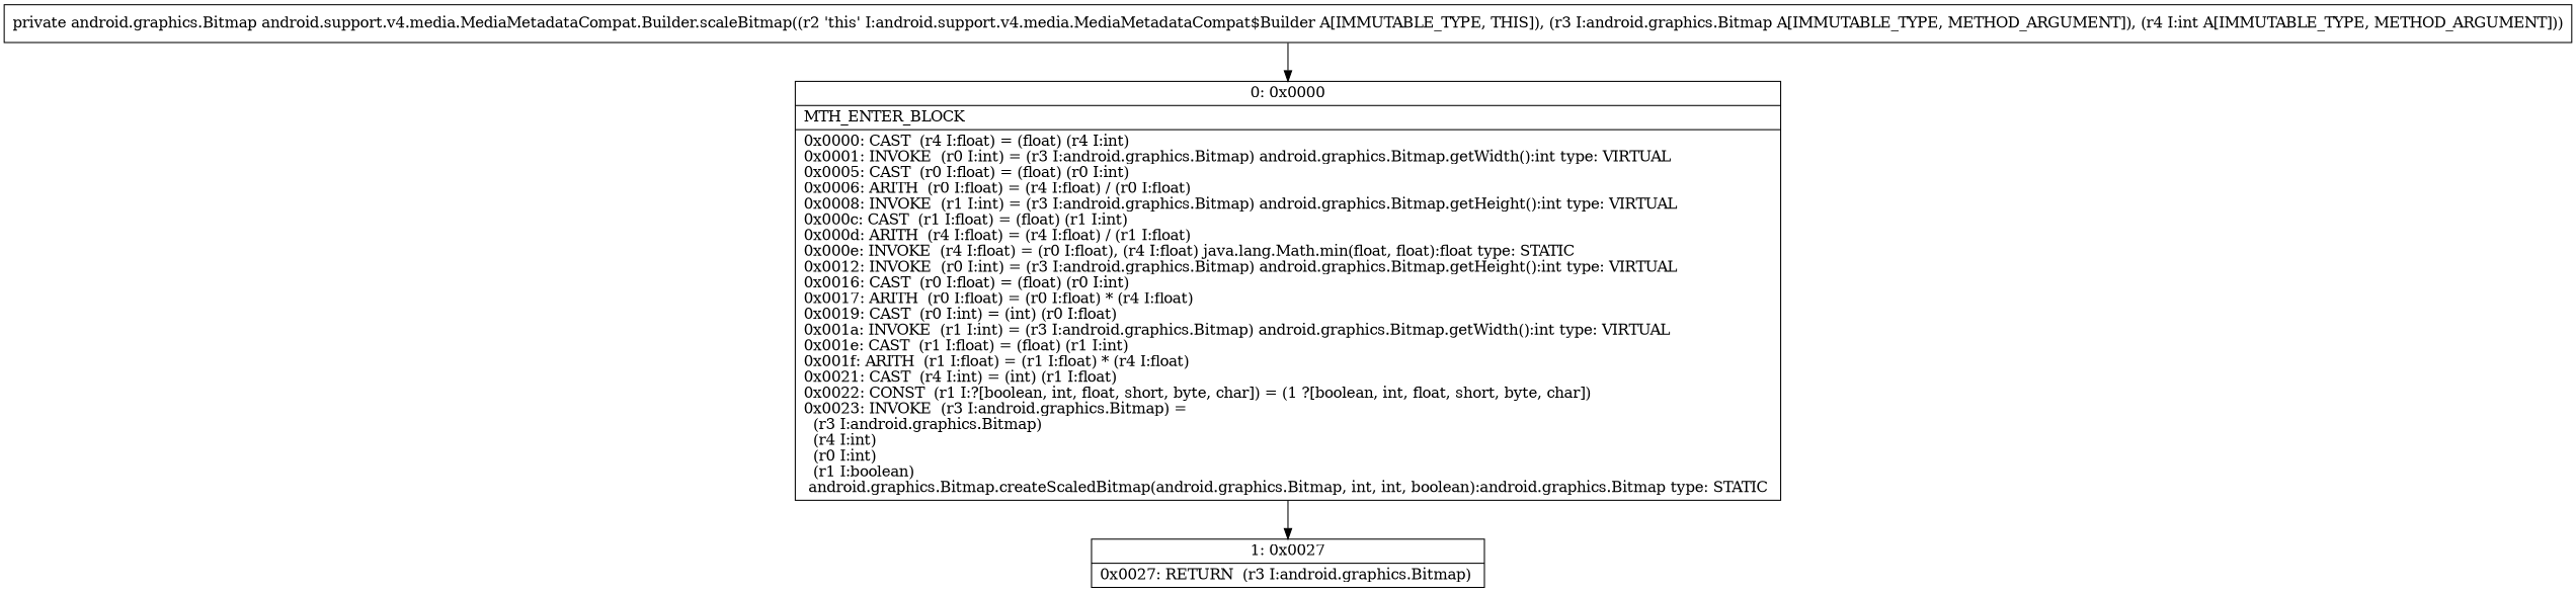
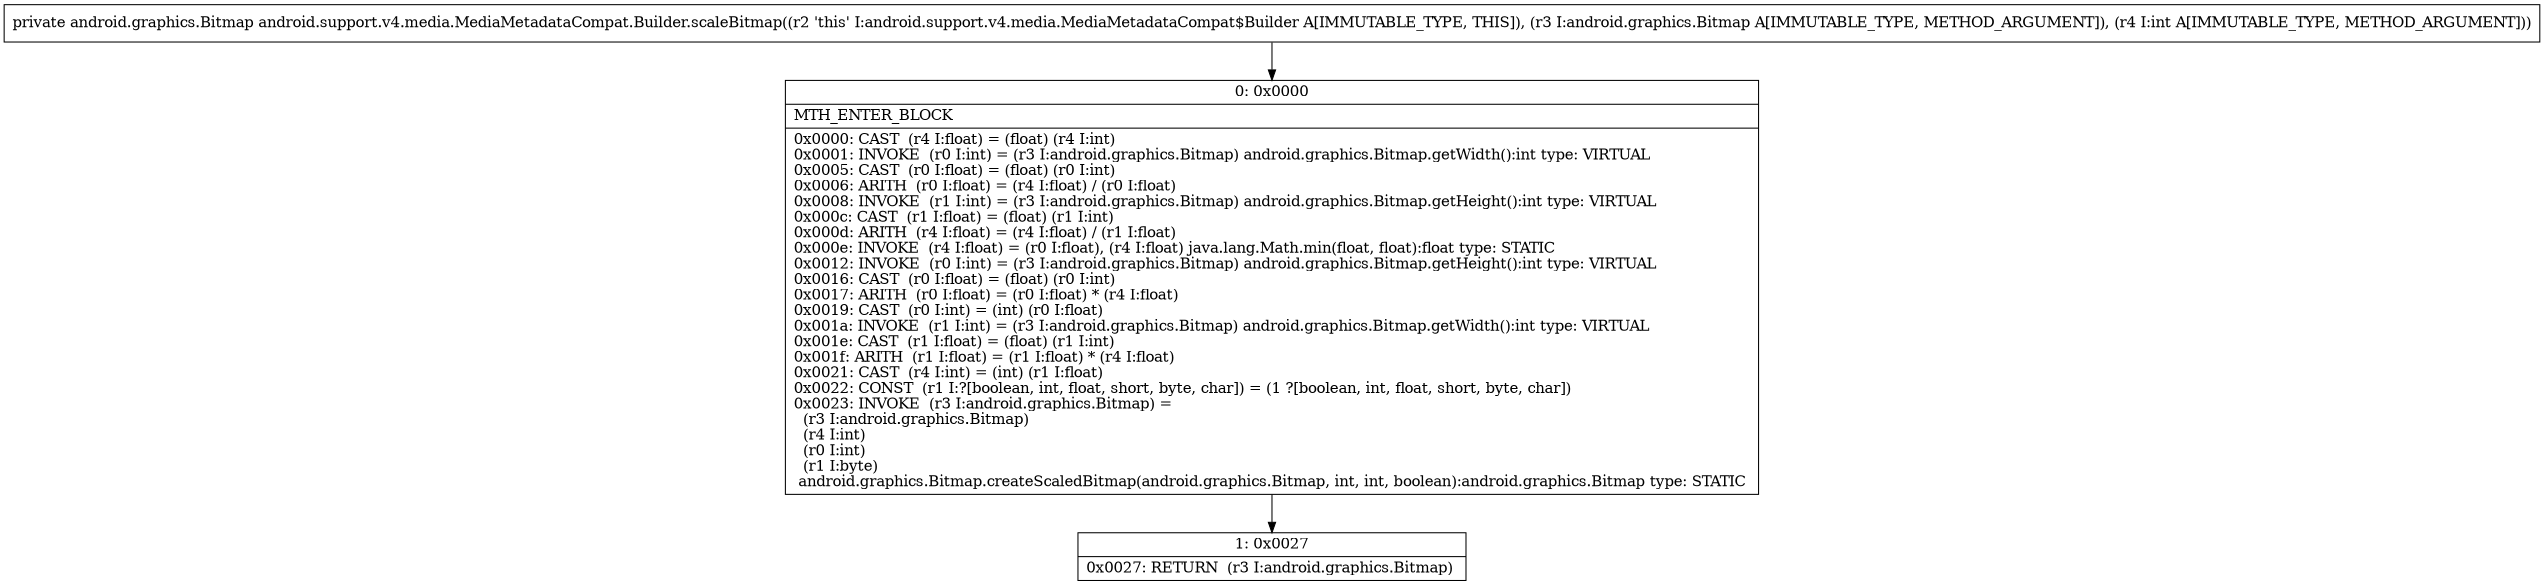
  digraph {
    node [shape=record]
-   n1 [label="{0\:\ 0x0000|MTH_ENTER_BLOCK\l|0x0000: CAST  (r4 I:float) = (float) (r4 I:int) \l0x0001: INVOKE  (r0 I:int) = (r3 I:android.graphics.Bitmap) android.graphics.Bitmap.getWidth():int type: VIRTUAL \l0x0005: CAST  (r0 I:float) = (float) (r0 I:int) \l0x0006: ARITH  (r0 I:float) = (r4 I:float) \/ (r0 I:float) \l0x0008: INVOKE  (r1 I:int) = (r3 I:android.graphics.Bitmap) android.graphics.Bitmap.getHeight():int type: VIRTUAL \l0x000c: CAST  (r1 I:float) = (float) (r1 I:int) \l0x000d: ARITH  (r4 I:float) = (r4 I:float) \/ (r1 I:float) \l0x000e: INVOKE  (r4 I:float) = (r0 I:float), (r4 I:float) java.lang.Math.min(float, float):float type: STATIC \l0x0012: INVOKE  (r0 I:int) = (r3 I:android.graphics.Bitmap) android.graphics.Bitmap.getHeight():int type: VIRTUAL \l0x0016: CAST  (r0 I:float) = (float) (r0 I:int) \l0x0017: ARITH  (r0 I:float) = (r0 I:float) * (r4 I:float) \l0x0019: CAST  (r0 I:int) = (int) (r0 I:float) \l0x001a: INVOKE  (r1 I:int) = (r3 I:android.graphics.Bitmap) android.graphics.Bitmap.getWidth():int type: VIRTUAL \l0x001e: CAST  (r1 I:float) = (float) (r1 I:int) \l0x001f: ARITH  (r1 I:float) = (r1 I:float) * (r4 I:float) \l0x0021: CAST  (r4 I:int) = (int) (r1 I:float) \l0x0022: CONST  (r1 I:?[boolean, int, float, short, byte, char]) = (1 ?[boolean, int, float, short, byte, char]) \l0x0023: INVOKE  (r3 I:android.graphics.Bitmap) = \l  (r3 I:android.graphics.Bitmap)\l  (r4 I:int)\l  (r0 I:int)\l  (r1 I:boolean)\l android.graphics.Bitmap.createScaledBitmap(android.graphics.Bitmap, int, int, boolean):android.graphics.Bitmap type: STATIC \l}"]
+   n1 [label="{0\:\ 0x0000|MTH_ENTER_BLOCK\l|0x0000: CAST  (r4 I:float) = (float) (r4 I:int) \l0x0001: INVOKE  (r0 I:int) = (r3 I:android.graphics.Bitmap) android.graphics.Bitmap.getWidth():int type: VIRTUAL \l0x0005: CAST  (r0 I:float) = (float) (r0 I:int) \l0x0006: ARITH  (r0 I:float) = (r4 I:float) \/ (r0 I:float) \l0x0008: INVOKE  (r1 I:int) = (r3 I:android.graphics.Bitmap) android.graphics.Bitmap.getHeight():int type: VIRTUAL \l0x000c: CAST  (r1 I:float) = (float) (r1 I:int) \l0x000d: ARITH  (r4 I:float) = (r4 I:float) \/ (r1 I:float) \l0x000e: INVOKE  (r4 I:float) = (r0 I:float), (r4 I:float) java.lang.Math.min(float, float):float type: STATIC \l0x0012: INVOKE  (r0 I:int) = (r3 I:android.graphics.Bitmap) android.graphics.Bitmap.getHeight():int type: VIRTUAL \l0x0016: CAST  (r0 I:float) = (float) (r0 I:int) \l0x0017: ARITH  (r0 I:float) = (r0 I:float) * (r4 I:float) \l0x0019: CAST  (r0 I:int) = (int) (r0 I:float) \l0x001a: INVOKE  (r1 I:int) = (r3 I:android.graphics.Bitmap) android.graphics.Bitmap.getWidth():int type: VIRTUAL \l0x001e: CAST  (r1 I:float) = (float) (r1 I:int) \l0x001f: ARITH  (r1 I:float) = (r1 I:float) * (r4 I:float) \l0x0021: CAST  (r4 I:int) = (int) (r1 I:float) \l0x0022: CONST  (r1 I:?[boolean, int, float, short, byte, char]) = (1 ?[boolean, int, float, short, byte, char]) \l0x0023: INVOKE  (r3 I:android.graphics.Bitmap) = \l  (r3 I:android.graphics.Bitmap)\l  (r4 I:int)\l  (r0 I:int)\l  (r1 I:byte)\l android.graphics.Bitmap.createScaledBitmap(android.graphics.Bitmap, int, int, boolean):android.graphics.Bitmap type: STATIC \l}"]
    n2 [label="{1\:\ 0x0027|0x0027: RETURN  (r3 I:android.graphics.Bitmap) \l}"]
    n3 [label="{private android.graphics.Bitmap android.support.v4.media.MediaMetadataCompat.Builder.scaleBitmap((r2 'this' I:android.support.v4.media.MediaMetadataCompat$Builder A[IMMUTABLE_TYPE, THIS]), (r3 I:android.graphics.Bitmap A[IMMUTABLE_TYPE, METHOD_ARGUMENT]), (r4 I:int A[IMMUTABLE_TYPE, METHOD_ARGUMENT])) }"]
    n1 -> n2
    n3 -> n1
  }
